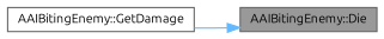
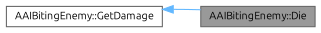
  digraph {
    rankdir=RL
    fontname=Ubuntu
    node [fontname=Ubuntu fontsize=10 shape=box style=filled]
    n1 [color=gray40 fillcolor=grey60 fontcolor=black height=0.2 label="AAIBitingEnemy::Die" width=0.4]
    n2 [color=grey40 fillcolor=white height=0.2 label="AAIBitingEnemy::GetDamage" width=0.4]
-   n1 -> n2 [color=steelblue1 dir=back fontname=Ubuntu fontsize=10 labelfontname=Helvetica labelfontsize=10 style=solid]
+   n2 -> n1 [color=steelblue1 dir=back fontname=Ubuntu fontsize=10 labelfontname=Helvetica labelfontsize=10 style=solid]
  }
